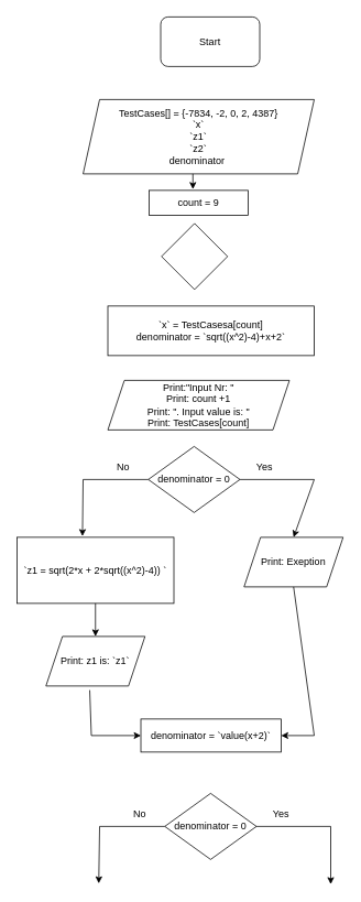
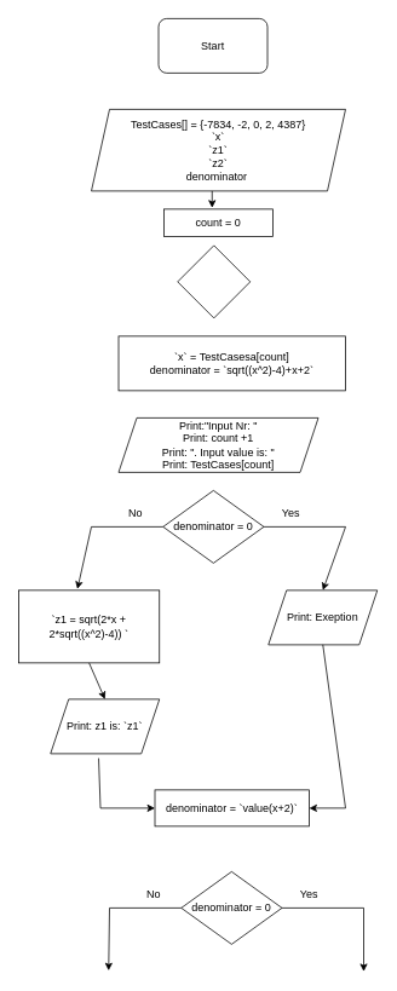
  <mxCell id="0" />
  <mxCell id="1" parent="0" />
- <mxCell id="2" value="Start" style="rounded=1;whiteSpace=wrap;html=1;" vertex="1" parent="1"><mxGeometry x="194" y="20" width="120" height="60" as="geometry" /></mxCell>
+ <mxCell id="2" value="Start" style="rounded=1;whiteSpace=wrap;html=1;" vertex="1" parent="1"><mxGeometry x="174" y="20" width="120" height="60" as="geometry" /></mxCell>
  <mxCell id="3" value="TestCases[] = {-7834, -2, 0, 2, 4387}&lt;br&gt;`x`&lt;br&gt;`z1`&lt;br&gt;`z2`&lt;br&gt;denominator&amp;nbsp;" style="shape=parallelogram;perimeter=parallelogramPerimeter;whiteSpace=wrap;html=1;fixedSize=1;" vertex="1" parent="1"><mxGeometry x="100" y="120" width="280" height="90" as="geometry" /></mxCell>
- <mxCell id="4" value="count = 9" style="rounded=0;whiteSpace=wrap;html=1;" vertex="1" parent="1"><mxGeometry x="180" y="230" width="120" height="30" as="geometry" /></mxCell>
+ <mxCell id="4" value="count = 0" style="rounded=0;whiteSpace=wrap;html=1;" vertex="1" parent="1"><mxGeometry x="180" y="230" width="120" height="30" as="geometry" /></mxCell>
  <mxCell id="5" value="" style="endArrow=classic;html=1;rounded=0;exitX=0.475;exitY=1;exitDx=0;exitDy=0;exitPerimeter=0;entryX=0.442;entryY=-0.05;entryDx=0;entryDy=0;entryPerimeter=0;" edge="1" parent="1" source="3" target="4"><mxGeometry width="50" height="50" relative="1" as="geometry"><mxPoint x="210" y="230" as="sourcePoint" /><mxPoint x="260" y="180" as="targetPoint" /></mxGeometry></mxCell>
  <mxCell id="6" value="`x` = TestCasesa[count]&lt;br&gt;denominator = `sqrt((x^2)-4)+x+2`" style="rounded=0;whiteSpace=wrap;html=1;" vertex="1" parent="1"><mxGeometry x="130" y="370" width="250" height="60" as="geometry" /></mxCell>
  <mxCell id="7" value="" style="rhombus;whiteSpace=wrap;html=1;" vertex="1" parent="1"><mxGeometry x="195" y="270" width="80" height="80" as="geometry" /></mxCell>
  <mxCell id="8" value="denominator = 0" style="rhombus;whiteSpace=wrap;html=1;" vertex="1" parent="1"><mxGeometry x="179" y="540" width="111" height="80" as="geometry" /></mxCell>
  <mxCell id="9" value="Print:&quot;Input Nr: &quot;&lt;br&gt;Print: count +1&lt;br&gt;Print: &quot;. Input value is: &quot;&lt;br&gt;Print: TestCases[count]" style="shape=parallelogram;perimeter=parallelogramPerimeter;whiteSpace=wrap;html=1;fixedSize=1;" vertex="1" parent="1"><mxGeometry x="130" y="460" width="220" height="60" as="geometry" /></mxCell>
  <mxCell id="10" value="" style="endArrow=classic;html=1;rounded=0;exitX=1;exitY=0.5;exitDx=0;exitDy=0;entryX=0.5;entryY=0;entryDx=0;entryDy=0;" edge="1" parent="1" source="8" target="14"><mxGeometry width="50" height="50" relative="1" as="geometry"><mxPoint x="280" y="585" as="sourcePoint" /><mxPoint x="380" y="650" as="targetPoint" /><Array as="points"><mxPoint x="380" y="580" /></Array></mxGeometry></mxCell>
  <mxCell id="11" value="" style="endArrow=classic;html=1;rounded=0;exitX=0;exitY=0.5;exitDx=0;exitDy=0;entryX=0.417;entryY=-0.017;entryDx=0;entryDy=0;entryPerimeter=0;" edge="1" parent="1" source="8" target="15"><mxGeometry width="50" height="50" relative="1" as="geometry"><mxPoint x="160" y="510" as="sourcePoint" /><mxPoint x="100" y="660" as="targetPoint" /><Array as="points"><mxPoint x="100" y="580" /></Array></mxGeometry></mxCell>
  <mxCell id="12" value="Yes" style="text;html=1;strokeColor=none;fillColor=none;align=center;verticalAlign=middle;whiteSpace=wrap;rounded=0;" vertex="1" parent="1"><mxGeometry x="290" y="550" width="60" height="30" as="geometry" /></mxCell>
  <mxCell id="13" value="No" style="text;html=1;strokeColor=none;fillColor=none;align=center;verticalAlign=middle;whiteSpace=wrap;rounded=0;" vertex="1" parent="1"><mxGeometry x="119" y="550" width="60" height="30" as="geometry" /></mxCell>
  <mxCell id="14" value="Print: Exeption" style="shape=parallelogram;perimeter=parallelogramPerimeter;whiteSpace=wrap;html=1;fixedSize=1;" vertex="1" parent="1"><mxGeometry x="295" y="650" width="120" height="60" as="geometry" /></mxCell>
- <mxCell id="15" value="`z1 = sqrt(2*x + 2*sqrt((x^2)-4)) `" style="rounded=0;whiteSpace=wrap;html=1;" vertex="1" parent="1"><mxGeometry x="20" y="650" width="190" height="80" as="geometry" /></mxCell>
+ <mxCell id="15" value="`z1 = sqrt(2*x + 2*sqrt((x^2)-4)) `" style="rounded=0;whiteSpace=wrap;html=1;" vertex="1" parent="1"><mxGeometry x="20" y="650" width="155" height="80" as="geometry" /></mxCell>
  <mxCell id="16" value="Print: z1 is: `z1`" style="shape=parallelogram;perimeter=parallelogramPerimeter;whiteSpace=wrap;html=1;fixedSize=1;" vertex="1" parent="1"><mxGeometry x="55" y="770" width="120" height="60" as="geometry" /></mxCell>
  <mxCell id="17" value="" style="endArrow=classic;html=1;rounded=0;exitX=0.5;exitY=1;exitDx=0;exitDy=0;entryX=0.5;entryY=0;entryDx=0;entryDy=0;" edge="1" parent="1" source="15" target="16"><mxGeometry width="50" height="50" relative="1" as="geometry"><mxPoint x="150" y="700" as="sourcePoint" /><mxPoint x="200" y="650" as="targetPoint" /></mxGeometry></mxCell>
  <mxCell id="18" value="" style="endArrow=classic;html=1;rounded=0;exitX=0.5;exitY=1;exitDx=0;exitDy=0;entryX=1;entryY=0.5;entryDx=0;entryDy=0;" edge="1" parent="1" source="14" target="19"><mxGeometry width="50" height="50" relative="1" as="geometry"><mxPoint x="150" y="700" as="sourcePoint" /><mxPoint x="380" y="1000" as="targetPoint" /><Array as="points"><mxPoint x="380" y="890" /></Array></mxGeometry></mxCell>
  <mxCell id="19" value="denominator = `value(x+2)`" style="rounded=0;whiteSpace=wrap;html=1;" vertex="1" parent="1"><mxGeometry x="170" y="870" width="170" height="40" as="geometry" /></mxCell>
  <mxCell id="20" value="" style="endArrow=classic;html=1;rounded=0;exitX=0.442;exitY=1.083;exitDx=0;exitDy=0;exitPerimeter=0;entryX=0;entryY=0.5;entryDx=0;entryDy=0;" edge="1" parent="1" source="16" target="19"><mxGeometry width="50" height="50" relative="1" as="geometry"><mxPoint x="150" y="700" as="sourcePoint" /><mxPoint x="100" y="990" as="targetPoint" /><Array as="points"><mxPoint x="110" y="890" /></Array></mxGeometry></mxCell>
  <mxCell id="21" value="denominator = 0" style="rhombus;whiteSpace=wrap;html=1;" vertex="1" parent="1"><mxGeometry x="199" y="960" width="111" height="80" as="geometry" /></mxCell>
  <mxCell id="22" value="" style="endArrow=classic;html=1;rounded=0;exitX=1;exitY=0.5;exitDx=0;exitDy=0;entryX=0.5;entryY=0;entryDx=0;entryDy=0;" edge="1" parent="1" source="21"><mxGeometry width="50" height="50" relative="1" as="geometry"><mxPoint x="300" y="1005" as="sourcePoint" /><mxPoint x="400" y="1070" as="targetPoint" /><Array as="points"><mxPoint x="400" y="1000" /></Array></mxGeometry></mxCell>
  <mxCell id="23" value="" style="endArrow=classic;html=1;rounded=0;exitX=0;exitY=0.5;exitDx=0;exitDy=0;entryX=0.417;entryY=-0.017;entryDx=0;entryDy=0;entryPerimeter=0;" edge="1" parent="1" source="21"><mxGeometry width="50" height="50" relative="1" as="geometry"><mxPoint x="180" y="930" as="sourcePoint" /><mxPoint x="119" y="1069" as="targetPoint" /><Array as="points"><mxPoint x="120" y="1000" /></Array></mxGeometry></mxCell>
  <mxCell id="24" value="Yes" style="text;html=1;strokeColor=none;fillColor=none;align=center;verticalAlign=middle;whiteSpace=wrap;rounded=0;" vertex="1" parent="1"><mxGeometry x="310" y="970" width="60" height="30" as="geometry" /></mxCell>
  <mxCell id="25" value="No" style="text;html=1;strokeColor=none;fillColor=none;align=center;verticalAlign=middle;whiteSpace=wrap;rounded=0;" vertex="1" parent="1"><mxGeometry x="139" y="970" width="60" height="30" as="geometry" /></mxCell>
